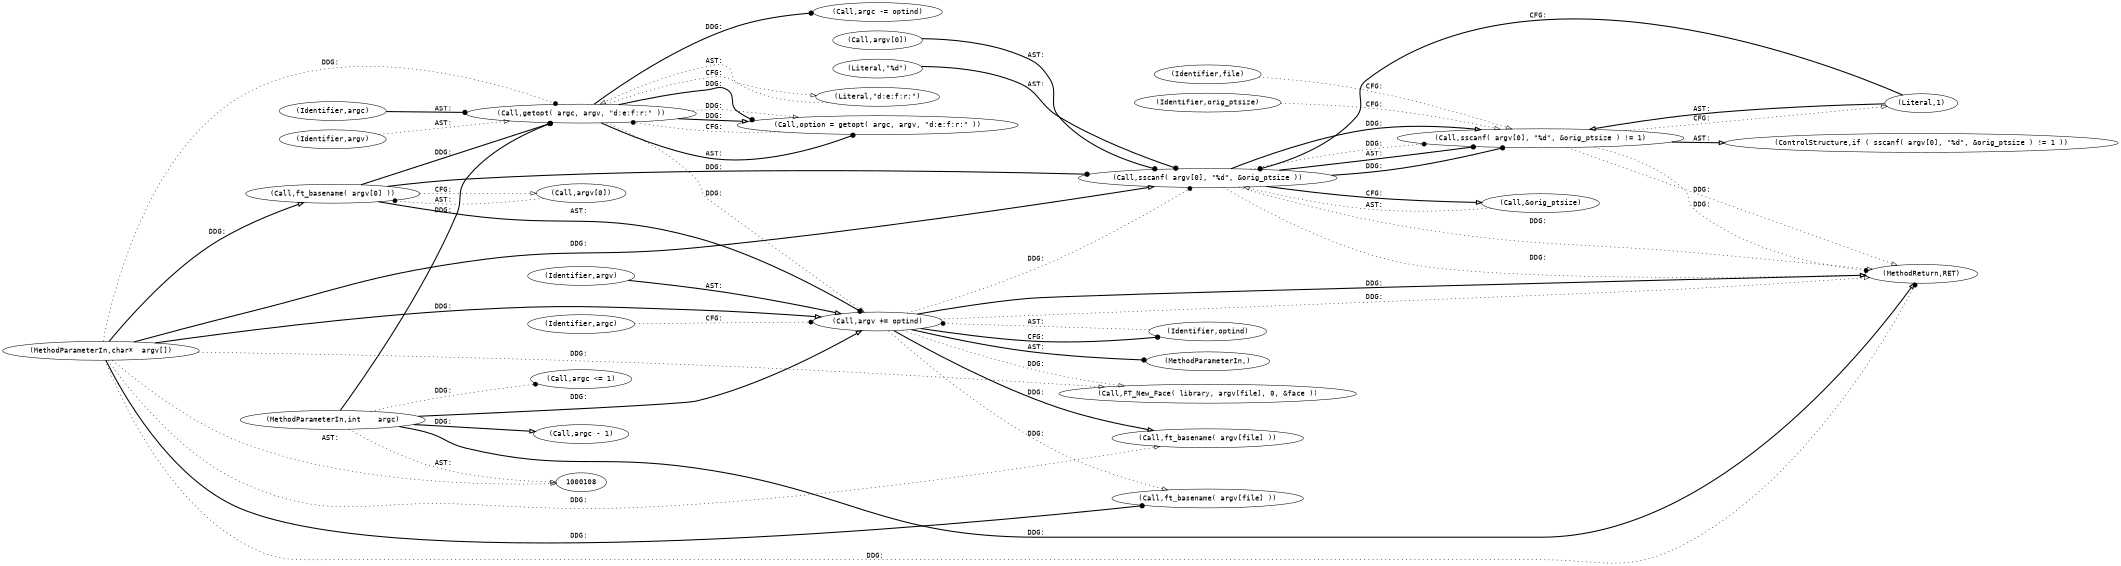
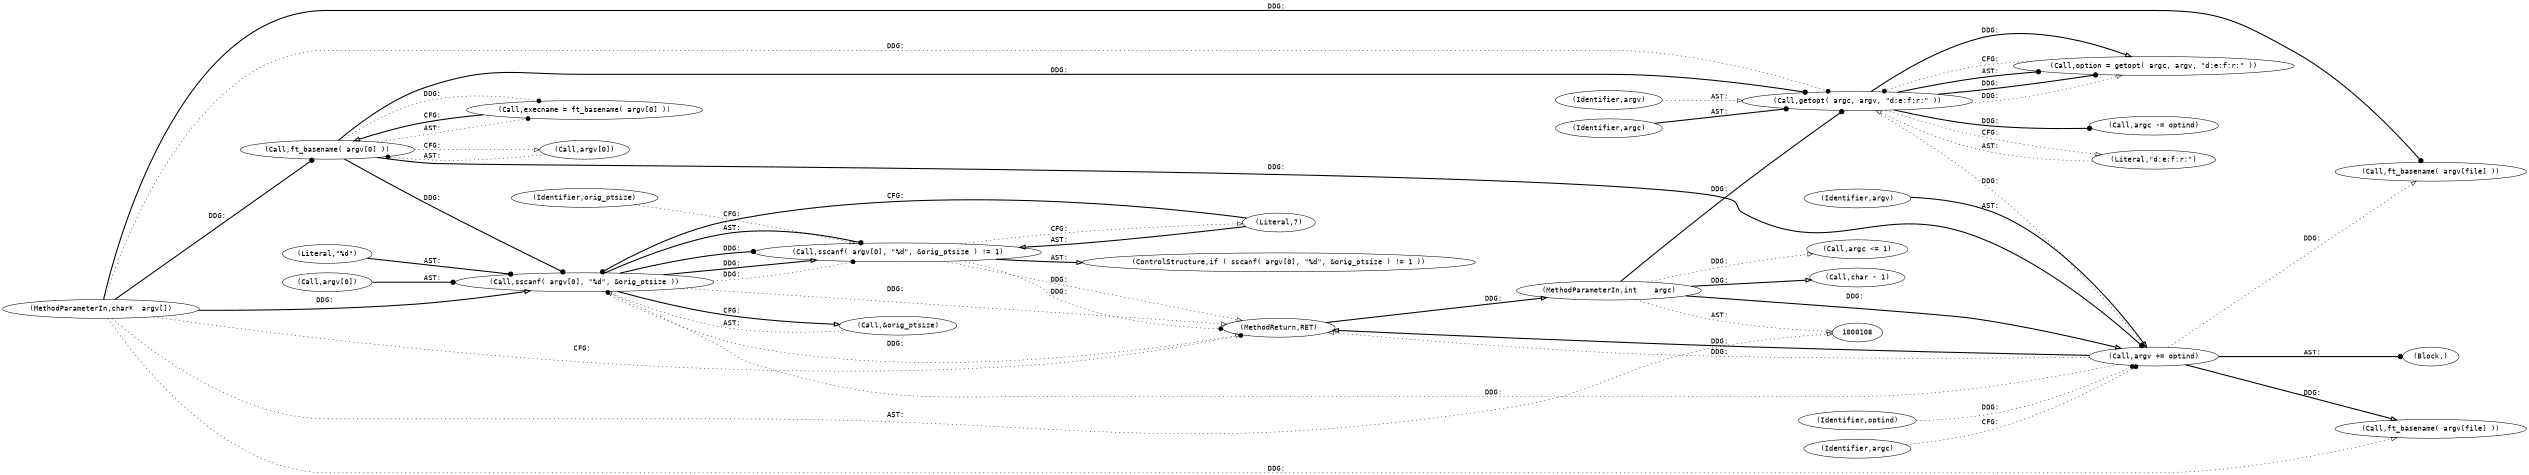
  digraph {
    fontname="DejaVu Sans Mono"
    rankdir=LR
    node [fontname="DejaVu Sans Mono"]
    edge [arrowhead=onormal fontname="DejaVu Sans Mono" style=dotted]
    n1 [label="(Call,sscanf( argv[0], \"%d\", &orig_ptsize ))"]
    n2 [label="(Call,sscanf( argv[0], \"%d\", &orig_ptsize ) != 1)"]
    n3 [label="(Call,&orig_ptsize)"]
    n4 [label="(MethodReturn,RET)"]
    n5 [label="(ControlStructure,if ( sscanf( argv[0], \"%d\", &orig_ptsize ) != 1 ))"]
-   n6 [label="(Literal,1)"]
+   n6 [label="(Literal,7)"]
    n7 [label="(Call,ft_basename( argv[0] ))"]
    n8 [label="(Call,argv += optind)"]
    n9 [label="(Call,getopt( argc, argv, \"d:e:f:r:\" ))"]
+   n10 [label="(Call,execname = ft_basename( argv[0] ))"]
    n11 [label="(Call,argv[0])"]
-   n12 [label="(Call,FT_New_Face( library, argv[file], 0, &face ))"]
    n13 [label="(Call,ft_basename( argv[file] ))"]
    n14 [label="(Call,ft_basename( argv[file] ))"]
    n15 [label="(Identifier,optind)"]
-   n16 [label="(MethodParameterIn,)"]
+   n16 [label="(Block,)"]
    n17 [label="(Literal,\"d:e:f:r:\")"]
    n18 [label="(Call,option = getopt( argc, argv, \"d:e:f:r:\" ))"]
    n19 [label="(Call,argc -= optind)"]
    n20 [label="(MethodParameterIn,char*  argv[])"]
    1000108
    n22 [label="(MethodParameterIn,int    argc)"]
-   n23 [label="(Call,argc - 1)"]
+   n23 [label="(Call,char - 1)"]
    n24 [label="(Call,argc <= 1)"]
-   n25 [label="(Identifier,file)"]
    n26 [label="(Identifier,argc)"]
    n27 [label="(Identifier,orig_ptsize)"]
    n28 [label="(Identifier,argv)"]
    n29 [label="(Identifier,argc)"]
    n30 [label="(Call,argv[0])"]
    n31 [label="(Identifier,argv)"]
    n32 [label="(Literal,\"%d\")"]
    n1 -> n2 [arrowhead=dot label="AST: " style=bold]
    n1 -> n2 [arrowhead=dot label="DDG: " style=bold]
    n1 -> n2 [label="DDG: " style=bold]
    n1 -> n2 [arrowhead=dot label="DDG: "]
    n1 -> n3 [label="CFG: " style=bold]
    n1 -> n4 [label="DDG: "]
    n1 -> n4 [label="DDG: "]
    n2 -> n4 [label="DDG: "]
    n2 -> n4 [arrowhead=dot label="DDG: "]
    n2 -> n5 [label="AST: " style=bold]
    n2 -> n6 [label="CFG: "]
    n3 -> n1 [label="AST: "]
    n6 -> n1 [arrowhead=dot label="CFG: " style=bold]
    n6 -> n2 [label="AST: " style=bold]
    n7 -> n1 [arrowhead=dot label="DDG: " style=bold]
-   n7 -> n8 [arrowhead=dot label="AST: " style=bold]
+   n7 -> n8 [arrowhead=dot label="DDG: " style=bold]
    n7 -> n9 [arrowhead=dot label="DDG: " style=bold]
+   n7 -> n10 [arrowhead=dot label="AST: "]
+   n7 -> n10 [arrowhead=dot label="DDG: "]
    n7 -> n11 [label="CFG: "]
    n8 -> n1 [arrowhead=dot label="DDG: "]
    n8 -> n4 [label="DDG: " style=bold]
    n8 -> n4 [label="DDG: "]
-   n8 -> n12 [label="DDG: "]
    n8 -> n13 [label="DDG: " style=bold]
    n8 -> n14 [label="DDG: "]
-   n8 -> n15 [arrowhead=dot label="CFG: " style=bold]
    n8 -> n16 [arrowhead=dot label="AST: " style=bold]
    n9 -> n8 [label="DDG: "]
    n9 -> n17 [label="CFG: "]
    n9 -> n18 [arrowhead=dot label="AST: " style=bold]
    n9 -> n18 [arrowhead=dot label="DDG: " style=bold]
    n9 -> n18 [label="DDG: "]
    n9 -> n18 [label="DDG: " style=bold]
    n9 -> n19 [arrowhead=dot label="DDG: " style=bold]
+   n10 -> n7 [label="CFG: " style=bold]
    n11 -> n7 [arrowhead=dot label="AST: "]
-   n15 -> n8 [arrowhead=dot label="AST: "]
+   n15 -> n8 [arrowhead=dot label="DDG: "]
    n17 -> n9 [label="AST: "]
    n18 -> n9 [arrowhead=dot label="CFG: "]
    n20 -> n1 [label="DDG: " style=bold]
-   n20 -> n4 [arrowhead=dot label="DDG: "]
-   n20 -> n7 [label="DDG: " style=bold]
-   n20 -> n8 [label="DDG: " style=bold]
+   n20 -> n4 [arrowhead=dot label="CFG: "]
+   n20 -> n7 [arrowhead=dot label="DDG: " style=bold]
    n20 -> n9 [arrowhead=dot label="DDG: "]
-   n20 -> n12 [label="DDG: "]
    n20 -> n13 [label="DDG: "]
    n20 -> n14 [arrowhead=dot label="DDG: " style=bold]
    n20 -> 1000108 [label="AST: "]
-   n22 -> n4 [label="DDG: " style=bold]
+   n4 -> n22 [label="DDG: " style=bold]
    n22 -> n8 [label="DDG: " style=bold]
    n22 -> n9 [arrowhead=dot label="DDG: " style=bold]
    n22 -> 1000108 [label="AST: "]
    n22 -> n23 [label="DDG: " style=bold]
-   n22 -> n24 [arrowhead=dot label="DDG: "]
-   n25 -> n2 [label="CFG: "]
+   n22 -> n24 [label="DDG: "]
    n26 -> n8 [arrowhead=dot label="CFG: "]
    n27 -> n2 [label="CFG: "]
    n28 -> n8 [label="AST: " style=bold]
    n29 -> n9 [arrowhead=dot label="AST: " style=bold]
    n30 -> n1 [arrowhead=dot label="AST: " style=bold]
    n31 -> n9 [label="AST: "]
    n32 -> n1 [arrowhead=dot label="AST: " style=bold]
  }
